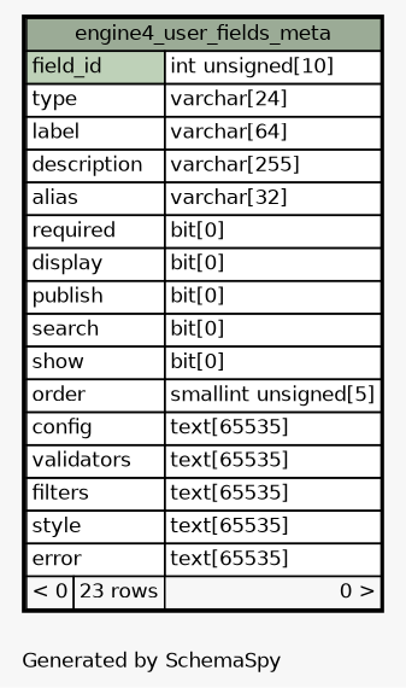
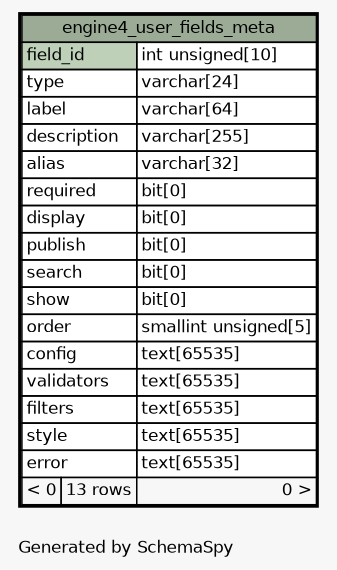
  digraph {
    bgcolor="#f7f7f7"
    fontname=Helvetica
    fontsize=11
    label="\nGenerated by SchemaSpy"
    labeljust=l
    nodesep=0.18
    rankdir=TB
    ranksep=0.46
-   n1 [fontname=Helvetica fontsize=11 label=<     <TABLE BORDER="2" CELLBORDER="1" CELLSPACING="0" BGCOLOR="#ffffff">       <TR><TD COLSPAN="3" BGCOLOR="#9bab96" ALIGN="CENTER">engine4_user_fields_meta</TD></TR>       <TR><TD PORT="field_id" COLSPAN="2" BGCOLOR="#bed1b8" ALIGN="LEFT">field_id</TD><TD PORT="field_id.type" ALIGN="LEFT">int unsigned[10]</TD></TR>       <TR><TD PORT="type" COLSPAN="2" ALIGN="LEFT">type</TD><TD PORT="type.type" ALIGN="LEFT">varchar[24]</TD></TR>       <TR><TD PORT="label" COLSPAN="2" ALIGN="LEFT">label</TD><TD PORT="label.type" ALIGN="LEFT">varchar[64]</TD></TR>       <TR><TD PORT="description" COLSPAN="2" ALIGN="LEFT">description</TD><TD PORT="description.type" ALIGN="LEFT">varchar[255]</TD></TR>       <TR><TD PORT="alias" COLSPAN="2" ALIGN="LEFT">alias</TD><TD PORT="alias.type" ALIGN="LEFT">varchar[32]</TD></TR>       <TR><TD PORT="required" COLSPAN="2" ALIGN="LEFT">required</TD><TD PORT="required.type" ALIGN="LEFT">bit[0]</TD></TR>       <TR><TD PORT="display" COLSPAN="2" ALIGN="LEFT">display</TD><TD PORT="display.type" ALIGN="LEFT">bit[0]</TD></TR>       <TR><TD PORT="publish" COLSPAN="2" ALIGN="LEFT">publish</TD><TD PORT="publish.type" ALIGN="LEFT">bit[0]</TD></TR>       <TR><TD PORT="search" COLSPAN="2" ALIGN="LEFT">search</TD><TD PORT="search.type" ALIGN="LEFT">bit[0]</TD></TR>       <TR><TD PORT="show" COLSPAN="2" ALIGN="LEFT">show</TD><TD PORT="show.type" ALIGN="LEFT">bit[0]</TD></TR>       <TR><TD PORT="order" COLSPAN="2" ALIGN="LEFT">order</TD><TD PORT="order.type" ALIGN="LEFT">smallint unsigned[5]</TD></TR>       <TR><TD PORT="config" COLSPAN="2" ALIGN="LEFT">config</TD><TD PORT="config.type" ALIGN="LEFT">text[65535]</TD></TR>       <TR><TD PORT="validators" COLSPAN="2" ALIGN="LEFT">validators</TD><TD PORT="validators.type" ALIGN="LEFT">text[65535]</TD></TR>       <TR><TD PORT="filters" COLSPAN="2" ALIGN="LEFT">filters</TD><TD PORT="filters.type" ALIGN="LEFT">text[65535]</TD></TR>       <TR><TD PORT="style" COLSPAN="2" ALIGN="LEFT">style</TD><TD PORT="style.type" ALIGN="LEFT">text[65535]</TD></TR>       <TR><TD PORT="error" COLSPAN="2" ALIGN="LEFT">error</TD><TD PORT="error.type" ALIGN="LEFT">text[65535]</TD></TR>       <TR><TD ALIGN="LEFT" BGCOLOR="#f7f7f7">&lt; 0</TD><TD ALIGN="RIGHT" BGCOLOR="#f7f7f7">23 rows</TD><TD ALIGN="RIGHT" BGCOLOR="#f7f7f7">0 &gt;</TD></TR>     </TABLE>> shape=plaintext]
+   n1 [fontname=Helvetica fontsize=11 label=<     <TABLE BORDER="2" CELLBORDER="1" CELLSPACING="0" BGCOLOR="#ffffff">       <TR><TD COLSPAN="3" BGCOLOR="#9bab96" ALIGN="CENTER">engine4_user_fields_meta</TD></TR>       <TR><TD PORT="field_id" COLSPAN="2" BGCOLOR="#bed1b8" ALIGN="LEFT">field_id</TD><TD PORT="field_id.type" ALIGN="LEFT">int unsigned[10]</TD></TR>       <TR><TD PORT="type" COLSPAN="2" ALIGN="LEFT">type</TD><TD PORT="type.type" ALIGN="LEFT">varchar[24]</TD></TR>       <TR><TD PORT="label" COLSPAN="2" ALIGN="LEFT">label</TD><TD PORT="label.type" ALIGN="LEFT">varchar[64]</TD></TR>       <TR><TD PORT="description" COLSPAN="2" ALIGN="LEFT">description</TD><TD PORT="description.type" ALIGN="LEFT">varchar[255]</TD></TR>       <TR><TD PORT="alias" COLSPAN="2" ALIGN="LEFT">alias</TD><TD PORT="alias.type" ALIGN="LEFT">varchar[32]</TD></TR>       <TR><TD PORT="required" COLSPAN="2" ALIGN="LEFT">required</TD><TD PORT="required.type" ALIGN="LEFT">bit[0]</TD></TR>       <TR><TD PORT="display" COLSPAN="2" ALIGN="LEFT">display</TD><TD PORT="display.type" ALIGN="LEFT">bit[0]</TD></TR>       <TR><TD PORT="publish" COLSPAN="2" ALIGN="LEFT">publish</TD><TD PORT="publish.type" ALIGN="LEFT">bit[0]</TD></TR>       <TR><TD PORT="search" COLSPAN="2" ALIGN="LEFT">search</TD><TD PORT="search.type" ALIGN="LEFT">bit[0]</TD></TR>       <TR><TD PORT="show" COLSPAN="2" ALIGN="LEFT">show</TD><TD PORT="show.type" ALIGN="LEFT">bit[0]</TD></TR>       <TR><TD PORT="order" COLSPAN="2" ALIGN="LEFT">order</TD><TD PORT="order.type" ALIGN="LEFT">smallint unsigned[5]</TD></TR>       <TR><TD PORT="config" COLSPAN="2" ALIGN="LEFT">config</TD><TD PORT="config.type" ALIGN="LEFT">text[65535]</TD></TR>       <TR><TD PORT="validators" COLSPAN="2" ALIGN="LEFT">validators</TD><TD PORT="validators.type" ALIGN="LEFT">text[65535]</TD></TR>       <TR><TD PORT="filters" COLSPAN="2" ALIGN="LEFT">filters</TD><TD PORT="filters.type" ALIGN="LEFT">text[65535]</TD></TR>       <TR><TD PORT="style" COLSPAN="2" ALIGN="LEFT">style</TD><TD PORT="style.type" ALIGN="LEFT">text[65535]</TD></TR>       <TR><TD PORT="error" COLSPAN="2" ALIGN="LEFT">error</TD><TD PORT="error.type" ALIGN="LEFT">text[65535]</TD></TR>       <TR><TD ALIGN="LEFT" BGCOLOR="#f7f7f7">&lt; 0</TD><TD ALIGN="RIGHT" BGCOLOR="#f7f7f7">13 rows</TD><TD ALIGN="RIGHT" BGCOLOR="#f7f7f7">0 &gt;</TD></TR>     </TABLE>> shape=plaintext]
  }
